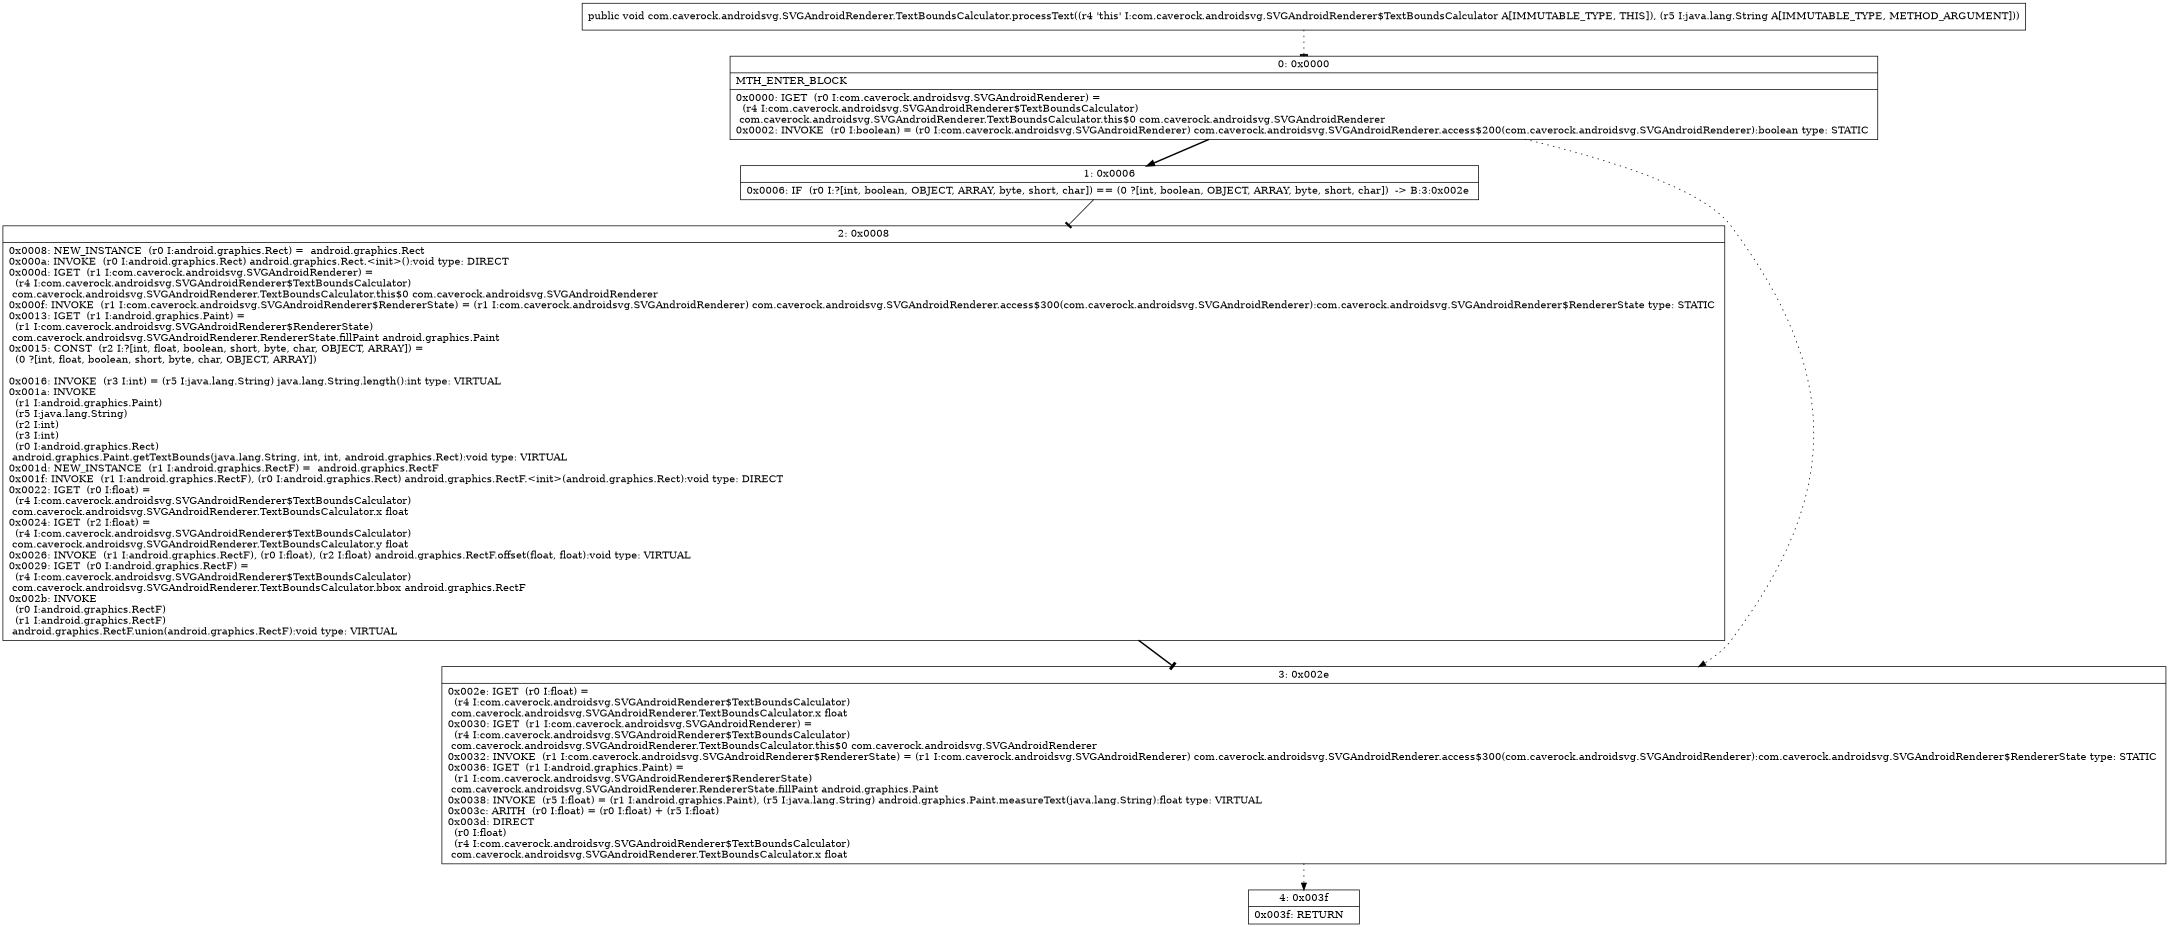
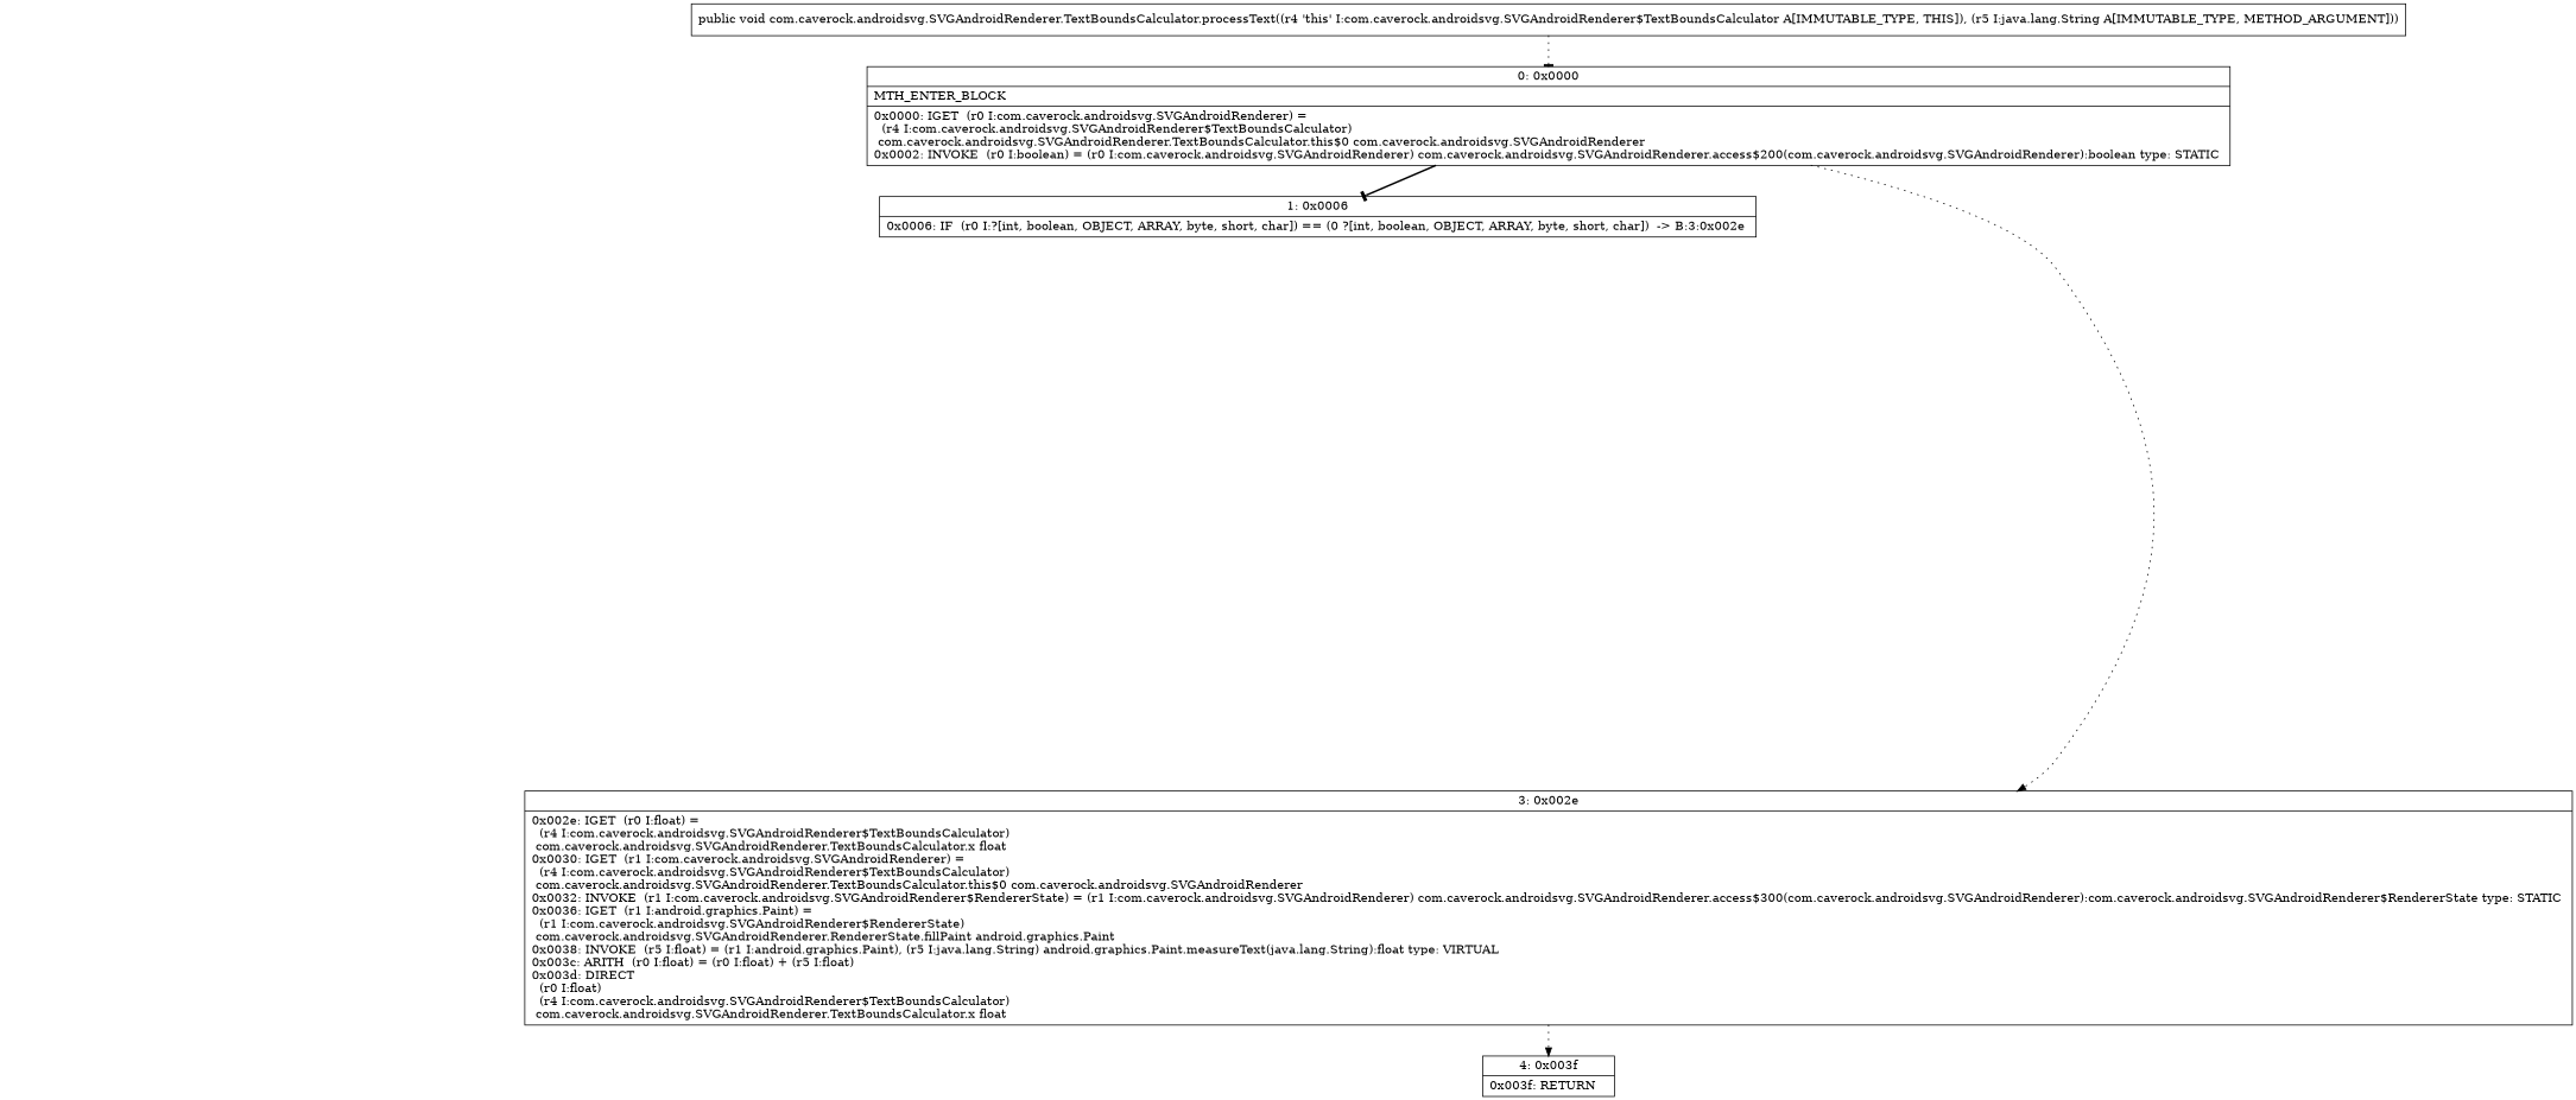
  digraph {
    fontname="DejaVu Serif"
    node [fontname="DejaVu Serif" shape=record]
    edge [arrowhead=tee fontname="DejaVu Serif" style=dotted]
    n1 [label="{0\:\ 0x0000|MTH_ENTER_BLOCK\l|0x0000: IGET  (r0 I:com.caverock.androidsvg.SVGAndroidRenderer) = \l  (r4 I:com.caverock.androidsvg.SVGAndroidRenderer$TextBoundsCalculator)\l com.caverock.androidsvg.SVGAndroidRenderer.TextBoundsCalculator.this$0 com.caverock.androidsvg.SVGAndroidRenderer \l0x0002: INVOKE  (r0 I:boolean) = (r0 I:com.caverock.androidsvg.SVGAndroidRenderer) com.caverock.androidsvg.SVGAndroidRenderer.access$200(com.caverock.androidsvg.SVGAndroidRenderer):boolean type: STATIC \l}"]
    n2 [label="{1\:\ 0x0006|0x0006: IF  (r0 I:?[int, boolean, OBJECT, ARRAY, byte, short, char]) == (0 ?[int, boolean, OBJECT, ARRAY, byte, short, char])  \-\> B:3:0x002e \l}"]
    n3 [label="{3\:\ 0x002e|0x002e: IGET  (r0 I:float) = \l  (r4 I:com.caverock.androidsvg.SVGAndroidRenderer$TextBoundsCalculator)\l com.caverock.androidsvg.SVGAndroidRenderer.TextBoundsCalculator.x float \l0x0030: IGET  (r1 I:com.caverock.androidsvg.SVGAndroidRenderer) = \l  (r4 I:com.caverock.androidsvg.SVGAndroidRenderer$TextBoundsCalculator)\l com.caverock.androidsvg.SVGAndroidRenderer.TextBoundsCalculator.this$0 com.caverock.androidsvg.SVGAndroidRenderer \l0x0032: INVOKE  (r1 I:com.caverock.androidsvg.SVGAndroidRenderer$RendererState) = (r1 I:com.caverock.androidsvg.SVGAndroidRenderer) com.caverock.androidsvg.SVGAndroidRenderer.access$300(com.caverock.androidsvg.SVGAndroidRenderer):com.caverock.androidsvg.SVGAndroidRenderer$RendererState type: STATIC \l0x0036: IGET  (r1 I:android.graphics.Paint) = \l  (r1 I:com.caverock.androidsvg.SVGAndroidRenderer$RendererState)\l com.caverock.androidsvg.SVGAndroidRenderer.RendererState.fillPaint android.graphics.Paint \l0x0038: INVOKE  (r5 I:float) = (r1 I:android.graphics.Paint), (r5 I:java.lang.String) android.graphics.Paint.measureText(java.lang.String):float type: VIRTUAL \l0x003c: ARITH  (r0 I:float) = (r0 I:float) + (r5 I:float) \l0x003d: DIRECT  \l  (r0 I:float)\l  (r4 I:com.caverock.androidsvg.SVGAndroidRenderer$TextBoundsCalculator)\l com.caverock.androidsvg.SVGAndroidRenderer.TextBoundsCalculator.x float \l}"]
-   n4 [label="{2\:\ 0x0008|0x0008: NEW_INSTANCE  (r0 I:android.graphics.Rect) =  android.graphics.Rect \l0x000a: INVOKE  (r0 I:android.graphics.Rect) android.graphics.Rect.\<init\>():void type: DIRECT \l0x000d: IGET  (r1 I:com.caverock.androidsvg.SVGAndroidRenderer) = \l  (r4 I:com.caverock.androidsvg.SVGAndroidRenderer$TextBoundsCalculator)\l com.caverock.androidsvg.SVGAndroidRenderer.TextBoundsCalculator.this$0 com.caverock.androidsvg.SVGAndroidRenderer \l0x000f: INVOKE  (r1 I:com.caverock.androidsvg.SVGAndroidRenderer$RendererState) = (r1 I:com.caverock.androidsvg.SVGAndroidRenderer) com.caverock.androidsvg.SVGAndroidRenderer.access$300(com.caverock.androidsvg.SVGAndroidRenderer):com.caverock.androidsvg.SVGAndroidRenderer$RendererState type: STATIC \l0x0013: IGET  (r1 I:android.graphics.Paint) = \l  (r1 I:com.caverock.androidsvg.SVGAndroidRenderer$RendererState)\l com.caverock.androidsvg.SVGAndroidRenderer.RendererState.fillPaint android.graphics.Paint \l0x0015: CONST  (r2 I:?[int, float, boolean, short, byte, char, OBJECT, ARRAY]) = \l  (0 ?[int, float, boolean, short, byte, char, OBJECT, ARRAY])\l \l0x0016: INVOKE  (r3 I:int) = (r5 I:java.lang.String) java.lang.String.length():int type: VIRTUAL \l0x001a: INVOKE  \l  (r1 I:android.graphics.Paint)\l  (r5 I:java.lang.String)\l  (r2 I:int)\l  (r3 I:int)\l  (r0 I:android.graphics.Rect)\l android.graphics.Paint.getTextBounds(java.lang.String, int, int, android.graphics.Rect):void type: VIRTUAL \l0x001d: NEW_INSTANCE  (r1 I:android.graphics.RectF) =  android.graphics.RectF \l0x001f: INVOKE  (r1 I:android.graphics.RectF), (r0 I:android.graphics.Rect) android.graphics.RectF.\<init\>(android.graphics.Rect):void type: DIRECT \l0x0022: IGET  (r0 I:float) = \l  (r4 I:com.caverock.androidsvg.SVGAndroidRenderer$TextBoundsCalculator)\l com.caverock.androidsvg.SVGAndroidRenderer.TextBoundsCalculator.x float \l0x0024: IGET  (r2 I:float) = \l  (r4 I:com.caverock.androidsvg.SVGAndroidRenderer$TextBoundsCalculator)\l com.caverock.androidsvg.SVGAndroidRenderer.TextBoundsCalculator.y float \l0x0026: INVOKE  (r1 I:android.graphics.RectF), (r0 I:float), (r2 I:float) android.graphics.RectF.offset(float, float):void type: VIRTUAL \l0x0029: IGET  (r0 I:android.graphics.RectF) = \l  (r4 I:com.caverock.androidsvg.SVGAndroidRenderer$TextBoundsCalculator)\l com.caverock.androidsvg.SVGAndroidRenderer.TextBoundsCalculator.bbox android.graphics.RectF \l0x002b: INVOKE  \l  (r0 I:android.graphics.RectF)\l  (r1 I:android.graphics.RectF)\l android.graphics.RectF.union(android.graphics.RectF):void type: VIRTUAL \l}"]
    n5 [label="{4\:\ 0x003f|0x003f: RETURN   \l}"]
    n6 [label="{public void com.caverock.androidsvg.SVGAndroidRenderer.TextBoundsCalculator.processText((r4 'this' I:com.caverock.androidsvg.SVGAndroidRenderer$TextBoundsCalculator A[IMMUTABLE_TYPE, THIS]), (r5 I:java.lang.String A[IMMUTABLE_TYPE, METHOD_ARGUMENT])) }"]
-   n1 -> n2 [arrowhead=normal style=bold]
+   n1 -> n2 [style=bold]
    n1 -> n3 [arrowhead=normal]
-   n2 -> n4 [style=solid]
    n3 -> n5 [arrowhead=normal]
-   n4 -> n3 [style=bold]
    n6 -> n1
  }
